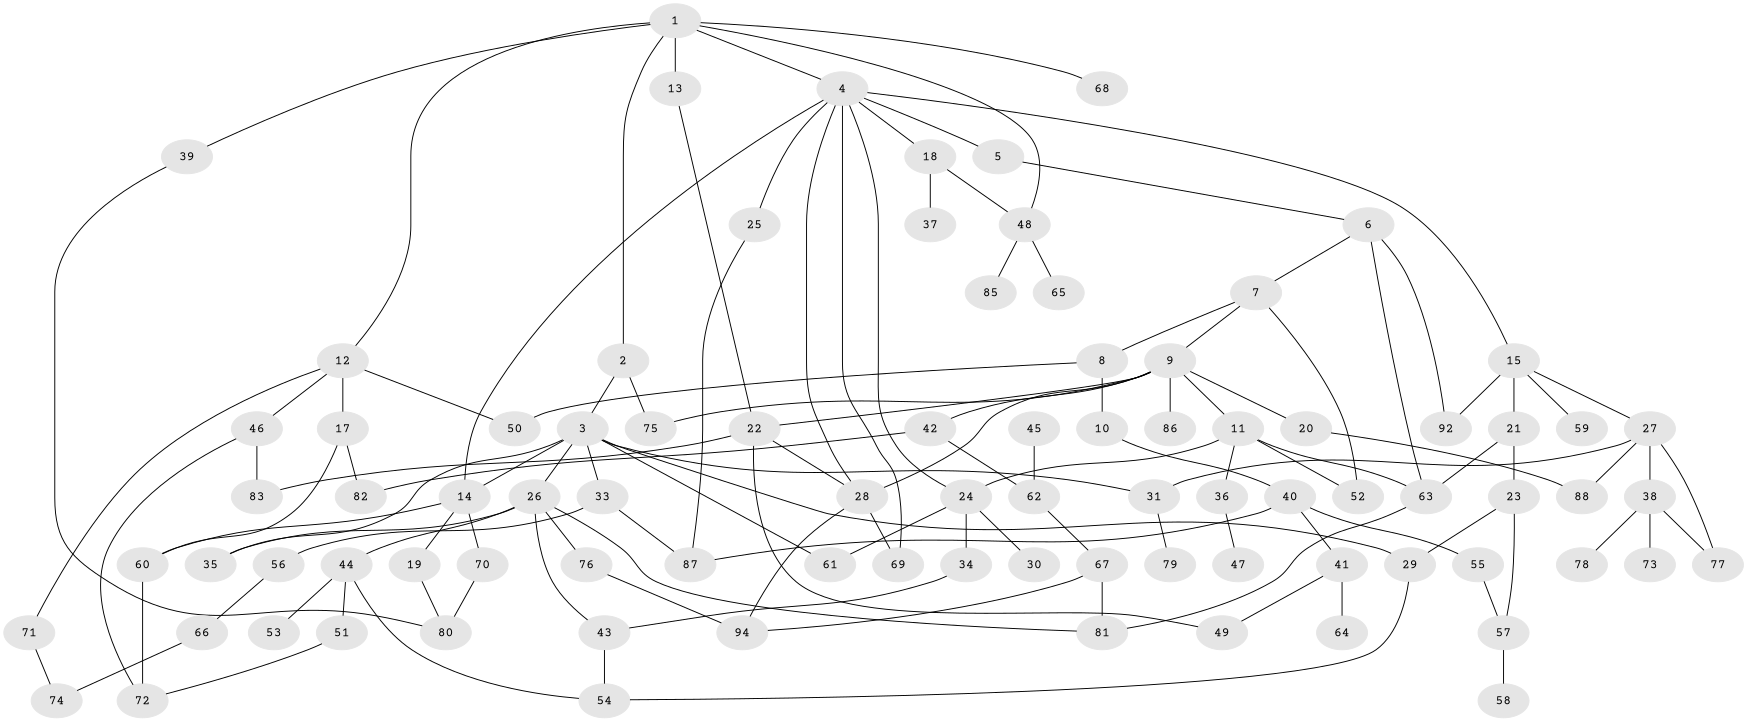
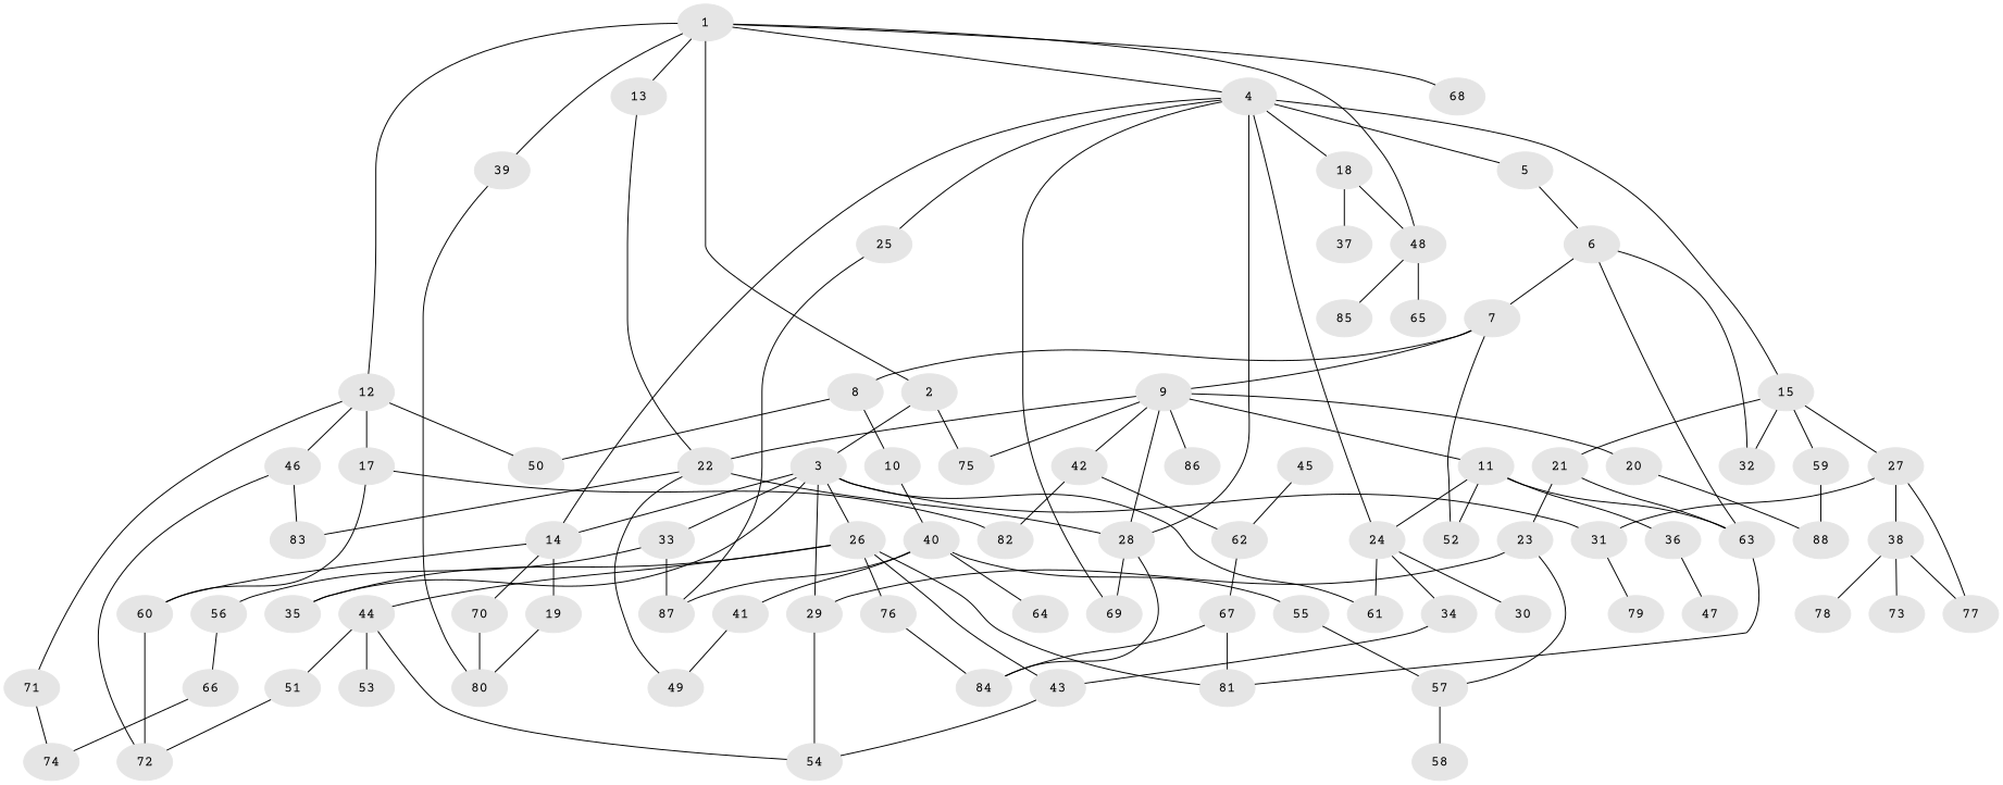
  graph {
    fontname="Courier Prime"
    node [color=gray90 fontname="Courier Prime" style=filled]
    edge [fontname="Courier Prime"]
    1
    2
    4
    12
    13
    39
    48
    68
    3
    75
    14
    5
    15
    18
    24
    25
    28
    69
    50
    17
    46
    71
    22
    80
    65
    85
    26
    29
    31
    33
    35
    61
    19
    60
    70
    43
    44
    76
    81
    54
    79
    87
    56
    6
-   32 [label=92]
+   32
    21
    27
    59
    37
    30
    34
-   84 [label=94]
+   84
    7
    63
    8
    9
    52
    10
    11
    20
    42
    86
    40
    36
    88
    49
    83
    82
    62
    41
    55
    47
    72
    74
    23
    38
    77
    57
    58
    51
    53
    73
    78
    66
    64
    45
    67
    1 -- 2
    1 -- 4
    1 -- 12
    1 -- 13
    1 -- 39
    1 -- 48
    1 -- 68
    2 -- 3
    2 -- 75
    4 -- 14
    4 -- 5
    4 -- 15
    4 -- 18
    4 -- 24
    4 -- 25
    4 -- 28
    4 -- 69
    12 -- 50
    12 -- 17
    12 -- 46
    12 -- 71
    13 -- 22
    39 -- 80
    48 -- 65
    48 -- 85
    3 -- 14
    3 -- 26
    3 -- 29
    3 -- 31
    3 -- 33
    3 -- 35
    3 -- 61
    14 -- 19
    14 -- 60
    14 -- 70
    5 -- 6
    15 -- 32
    15 -- 21
    15 -- 27
    15 -- 59
    18 -- 48
    18 -- 37
    24 -- 61
    24 -- 30
    24 -- 34
    25 -- 87
    28 -- 69
    28 -- 84
    17 -- 60
    17 -- 82
    46 -- 83
    46 -- 72
    71 -- 74
    22 -- 28
    22 -- 49
    22 -- 83
    26 -- 35
    26 -- 43
    26 -- 44
    26 -- 76
    26 -- 81
    29 -- 54
    31 -- 79
    33 -- 87
    33 -- 56
    19 -- 80
    60 -- 72
    70 -- 80
    43 -- 54
    44 -- 54
    44 -- 51
    44 -- 53
    76 -- 84
    56 -- 66
    6 -- 32
    6 -- 7
    6 -- 63
    21 -- 63
    21 -- 23
    27 -- 31
-   27 -- 88
+   59 -- 88
    27 -- 38
    27 -- 77
    34 -- 43
    7 -- 8
    7 -- 9
    7 -- 52
    63 -- 81
    8 -- 50
    8 -- 10
    9 -- 75
    9 -- 28
    9 -- 22
    9 -- 11
    9 -- 20
    9 -- 42
    9 -- 86
    10 -- 40
    11 -- 24
    11 -- 63
    11 -- 52
    11 -- 36
    20 -- 88
    42 -- 82
    42 -- 62
    40 -- 87
    40 -- 41
    40 -- 55
    36 -- 47
    62 -- 67
    41 -- 49
-   41 -- 64
+   40 -- 64
    55 -- 57
    23 -- 29
    23 -- 57
    38 -- 77
    38 -- 73
    38 -- 78
    57 -- 58
    51 -- 72
    66 -- 74
    45 -- 62
    67 -- 81
    67 -- 84
  }
